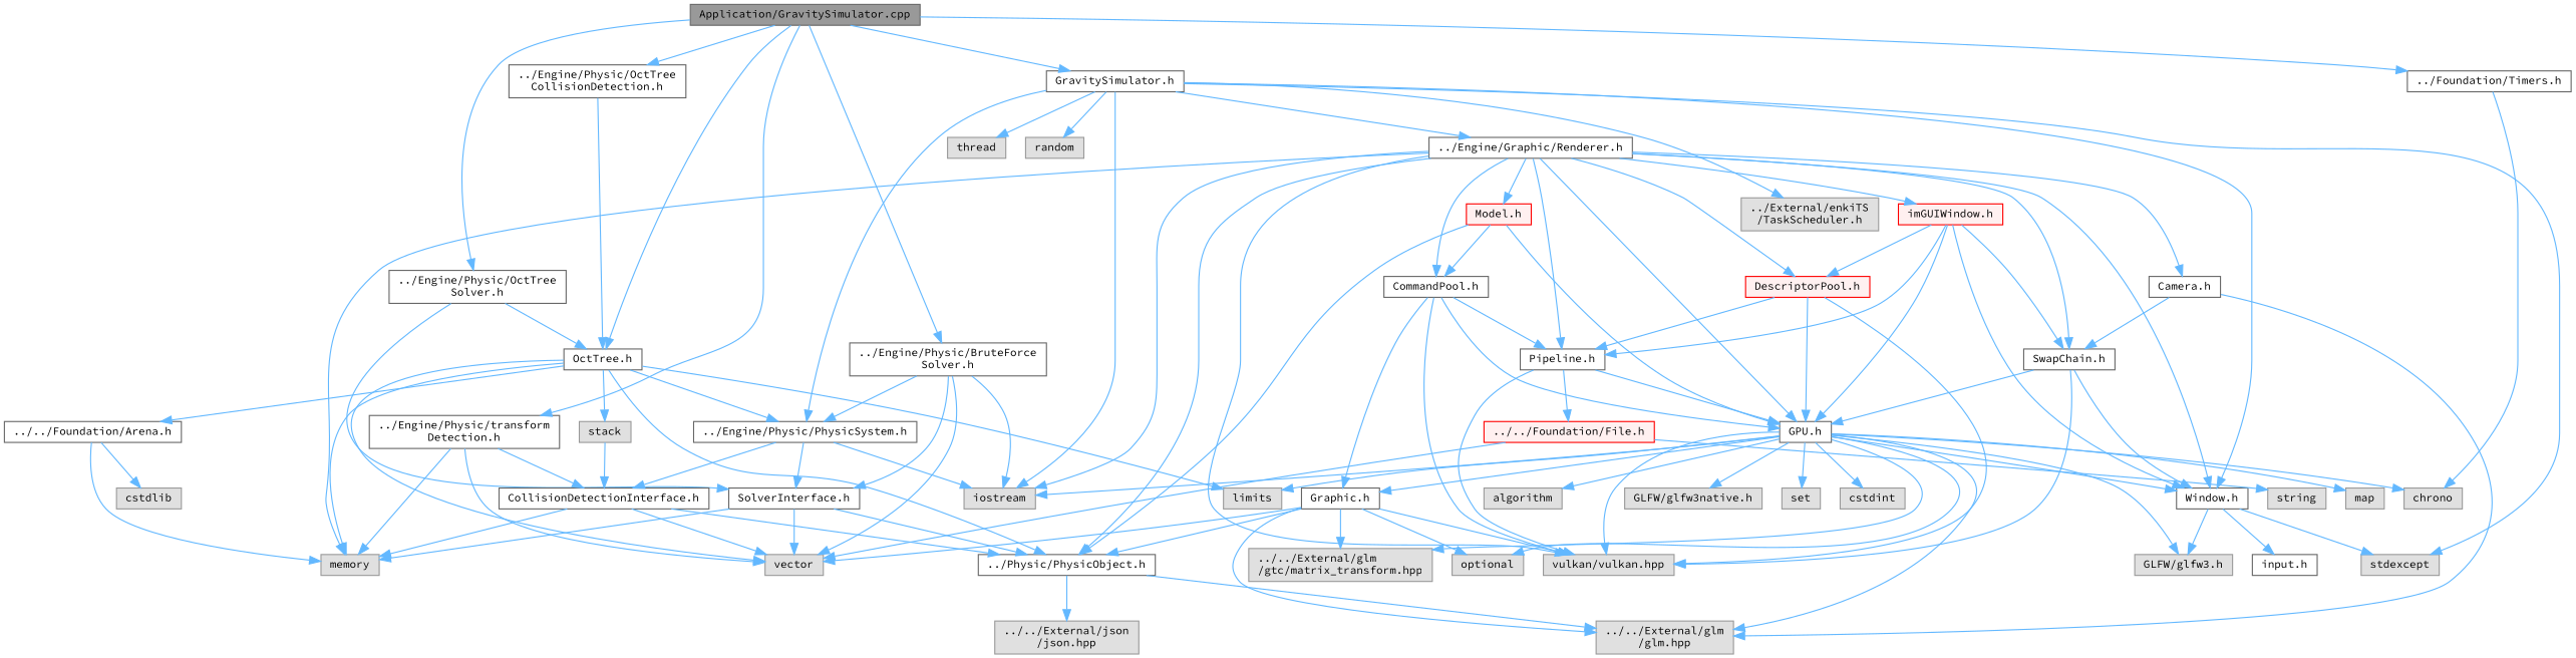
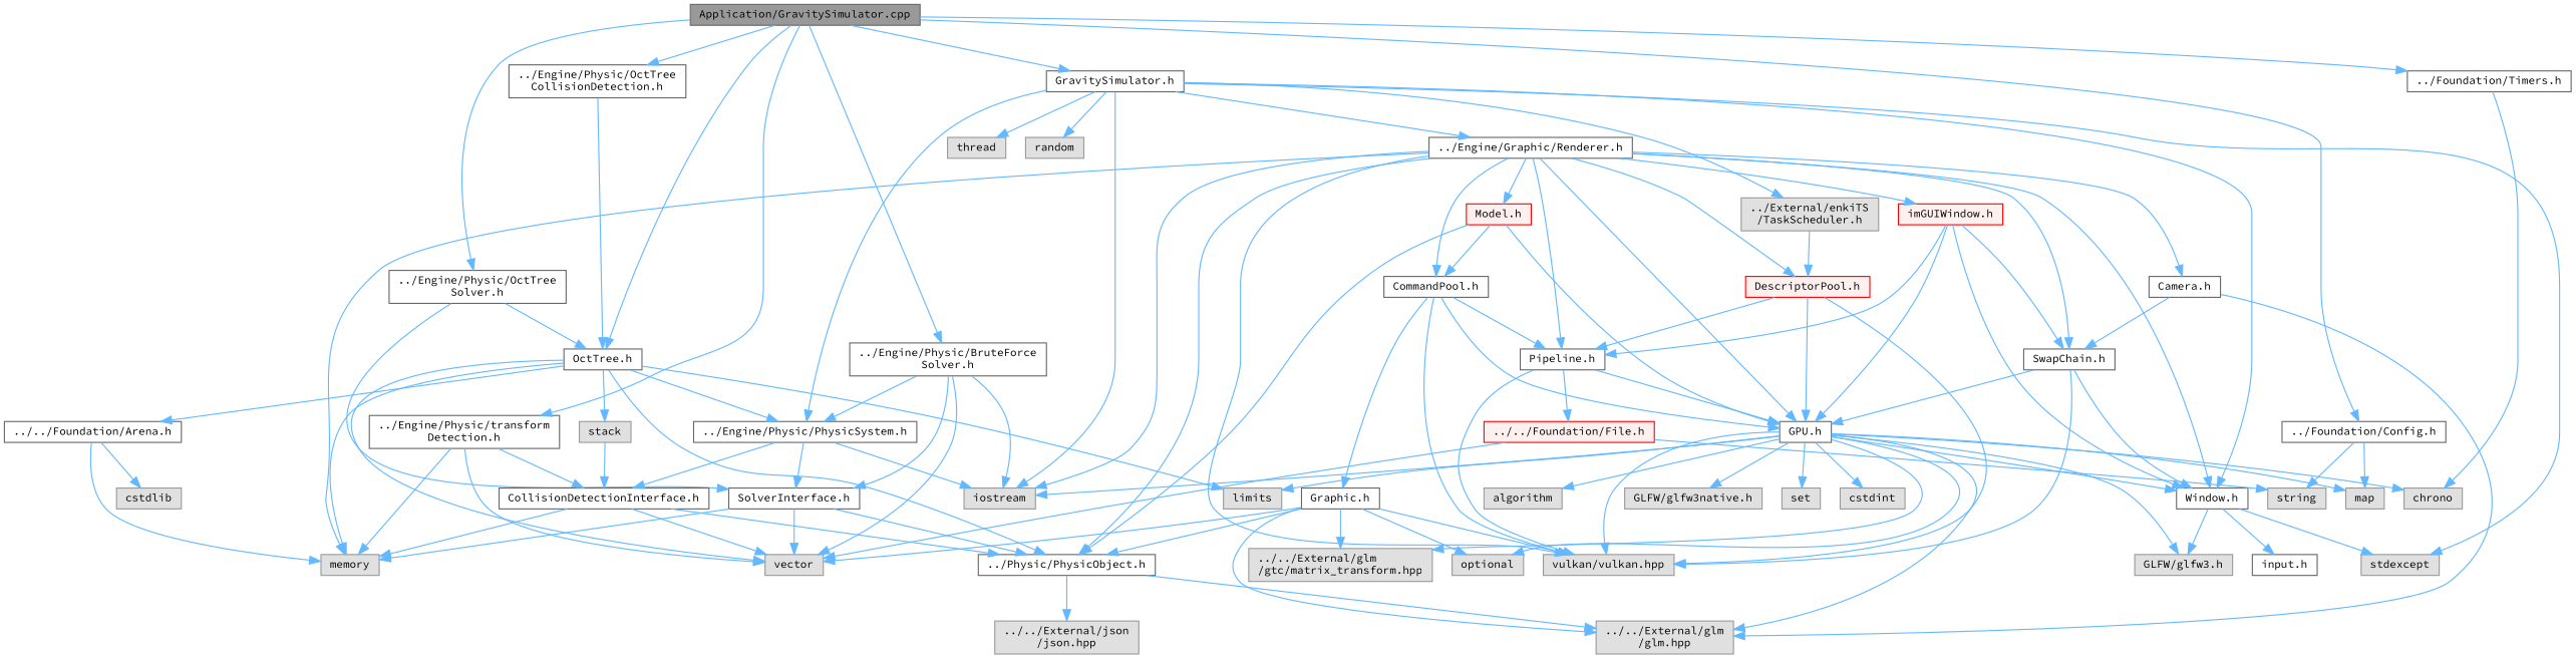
  digraph {
    fontname="Source Code Pro"
    node [color=grey60 fillcolor="#E0E0E0" fontname="Source Code Pro" fontsize=10 shape=box style=filled]
    edge [color=steelblue1 fontname="Source Code Pro" fontsize=10 labelfontname=Helvetica labelfontsize=10 style=solid]
    n1 [color=gray40 fillcolor=grey60 fontcolor=black height=0.2 label="Application/GravitySimulator.cpp" width=0.4]
    n2 [color=grey40 fillcolor=white height=0.2 label="GravitySimulator.h" width=0.4]
    n3 [color=grey40 fillcolor=white height=0.2 label="../Engine/Physic/OctTree\lSolver.h" width=0.4]
    n4 [color=grey40 fillcolor=white height=0.2 label="OctTree.h" width=0.4]
+   n5 [color=grey40 fillcolor=white height=0.2 label="../Foundation/Config.h" width=0.4]
    n6 [color=grey40 fillcolor=white height=0.2 label="../Foundation/Timers.h" width=0.4]
    n7 [color=grey40 fillcolor=white height=0.2 label="../Engine/Physic/transform\lDetection.h" width=0.4]
    n8 [color=grey40 fillcolor=white height=0.2 label="../Engine/Physic/BruteForce\lSolver.h" width=0.4]
    n9 [color=grey40 fillcolor=white height=0.2 label="../Engine/Physic/OctTree\lCollisionDetection.h" width=0.4]
    n10 [height=0.2 label=iostream width=0.4]
    n11 [height=0.2 label=stdexcept width=0.4]
    n12 [height=0.2 label=thread width=0.4]
    n13 [height=0.2 label=random width=0.4]
    n14 [color=grey40 fillcolor=white height=0.2 label="Window.h" width=0.4]
    n15 [color=grey40 fillcolor=white height=0.2 label="../Engine/Graphic/Renderer.h" width=0.4]
    n16 [color=grey40 fillcolor=white height=0.2 label="../Engine/Physic/PhysicSystem.h" width=0.4]
    n17 [height=0.2 label="../External/enkiTS\l/TaskScheduler.h" width=0.4]
    n18 [color=grey40 fillcolor=white height=0.2 label="SolverInterface.h" width=0.4]
    n19 [height=0.2 label=memory width=0.4]
    n20 [color=grey40 fillcolor=white height=0.2 label="../Physic/PhysicObject.h" width=0.4]
    n21 [height=0.2 label=limits width=0.4]
    n22 [height=0.2 label=vector width=0.4]
    n23 [height=0.2 label=stack width=0.4]
    n24 [color=grey40 fillcolor=white height=0.2 label="../../Foundation/Arena.h" width=0.4]
    n25 [height=0.2 label=map width=0.4]
    n26 [height=0.2 label=string width=0.4]
    n27 [height=0.2 label=chrono width=0.4]
    n28 [color=grey40 fillcolor=white height=0.2 label="CollisionDetectionInterface.h" width=0.4]
    n29 [height=0.2 label="GLFW/glfw3.h" width=0.4]
    n30 [color=grey40 fillcolor=white height=0.2 label="input.h" width=0.4]
    n31 [height=0.2 label="vulkan/vulkan.hpp" width=0.4]
    n32 [color=grey40 fillcolor=white height=0.2 label="GPU.h" width=0.4]
    n33 [color=grey40 fillcolor=white height=0.2 label="CommandPool.h" width=0.4]
    n34 [color=grey40 fillcolor=white height=0.2 label="Pipeline.h" width=0.4]
    n35 [color=grey40 fillcolor=white height=0.2 label="SwapChain.h" width=0.4]
    n36 [color=red fillcolor="#FFF0F0" height=0.2 label="Model.h" width=0.4]
    n37 [color=red fillcolor="#FFF0F0" height=0.2 label="DescriptorPool.h" width=0.4]
    n38 [color=grey40 fillcolor=white height=0.2 label="Camera.h" width=0.4]
    n39 [color=red fillcolor="#FFF0F0" height=0.2 label="imGUIWindow.h" width=0.4]
    n40 [height=0.2 label="../../External/glm\l/glm.hpp" width=0.4]
    n41 [height=0.2 label="../../External/json\l/json.hpp" width=0.4]
    n42 [height=0.2 label="GLFW/glfw3native.h" width=0.4]
    n43 [height=0.2 label="../../External/glm\l/gtc/matrix_transform.hpp" width=0.4]
    n44 [height=0.2 label=optional width=0.4]
    n45 [height=0.2 label=set width=0.4]
    n46 [height=0.2 label=cstdint width=0.4]
    n47 [height=0.2 label=algorithm width=0.4]
    n48 [color=grey40 fillcolor=white height=0.2 label="Graphic.h" width=0.4]
    n49 [color=red fillcolor="#FFF0F0" height=0.2 label="../../Foundation/File.h" width=0.4]
    n50 [height=0.2 label=cstdlib width=0.4]
    n1 -> n2
    n1 -> n3
    n1 -> n4
+   n1 -> n5
    n1 -> n6
    n1 -> n7
    n1 -> n8
    n1 -> n9
    n2 -> n10
    n2 -> n11
    n2 -> n12
    n2 -> n13
    n2 -> n14
    n2 -> n15
    n2 -> n16
    n2 -> n17
    n3 -> n4
    n3 -> n18
    n4 -> n16
    n4 -> n19
    n4 -> n20
    n4 -> n21
    n4 -> n22
    n4 -> n23
    n4 -> n24
+   n5 -> n25
+   n5 -> n26
    n6 -> n27
    n7 -> n19
    n7 -> n22
    n7 -> n28
    n8 -> n10
    n8 -> n16
    n8 -> n18
    n8 -> n22
    n9 -> n4
    n14 -> n11
    n14 -> n29
    n14 -> n30
    n15 -> n10
    n15 -> n14
    n15 -> n19
    n15 -> n20
    n15 -> n31
    n15 -> n32
    n15 -> n33
    n15 -> n34
    n15 -> n35
    n15 -> n36
    n15 -> n37
    n15 -> n38
    n15 -> n39
    n16 -> n10
    n16 -> n18
    n16 -> n28
    n18 -> n19
    n18 -> n20
    n18 -> n22
    n20 -> n40
    n20 -> n41
    n23 -> n28
    n24 -> n19
    n24 -> n50
    n28 -> n19
    n28 -> n20
    n28 -> n22
    n32 -> n10
    n32 -> n14
    n32 -> n21
    n32 -> n25
    n32 -> n27
    n32 -> n29
    n32 -> n31
    n32 -> n40
    n32 -> n42
    n32 -> n43
    n32 -> n44
    n32 -> n45
    n32 -> n46
    n32 -> n47
-   n32 -> n48
    n33 -> n31
    n33 -> n32
    n33 -> n34
    n33 -> n48
    n34 -> n31
    n34 -> n32
    n34 -> n49
    n35 -> n14
    n35 -> n31
    n35 -> n32
    n36 -> n20
    n36 -> n32
    n36 -> n33
    n37 -> n31
    n37 -> n32
    n37 -> n34
    n38 -> n35
    n38 -> n40
    n39 -> n14
    n39 -> n32
    n39 -> n34
    n39 -> n35
-   n39 -> n37
+   n17 -> n37
    n48 -> n20
    n48 -> n22
    n48 -> n31
    n48 -> n40
    n48 -> n43
    n48 -> n44
    n49 -> n22
    n49 -> n26
  }
